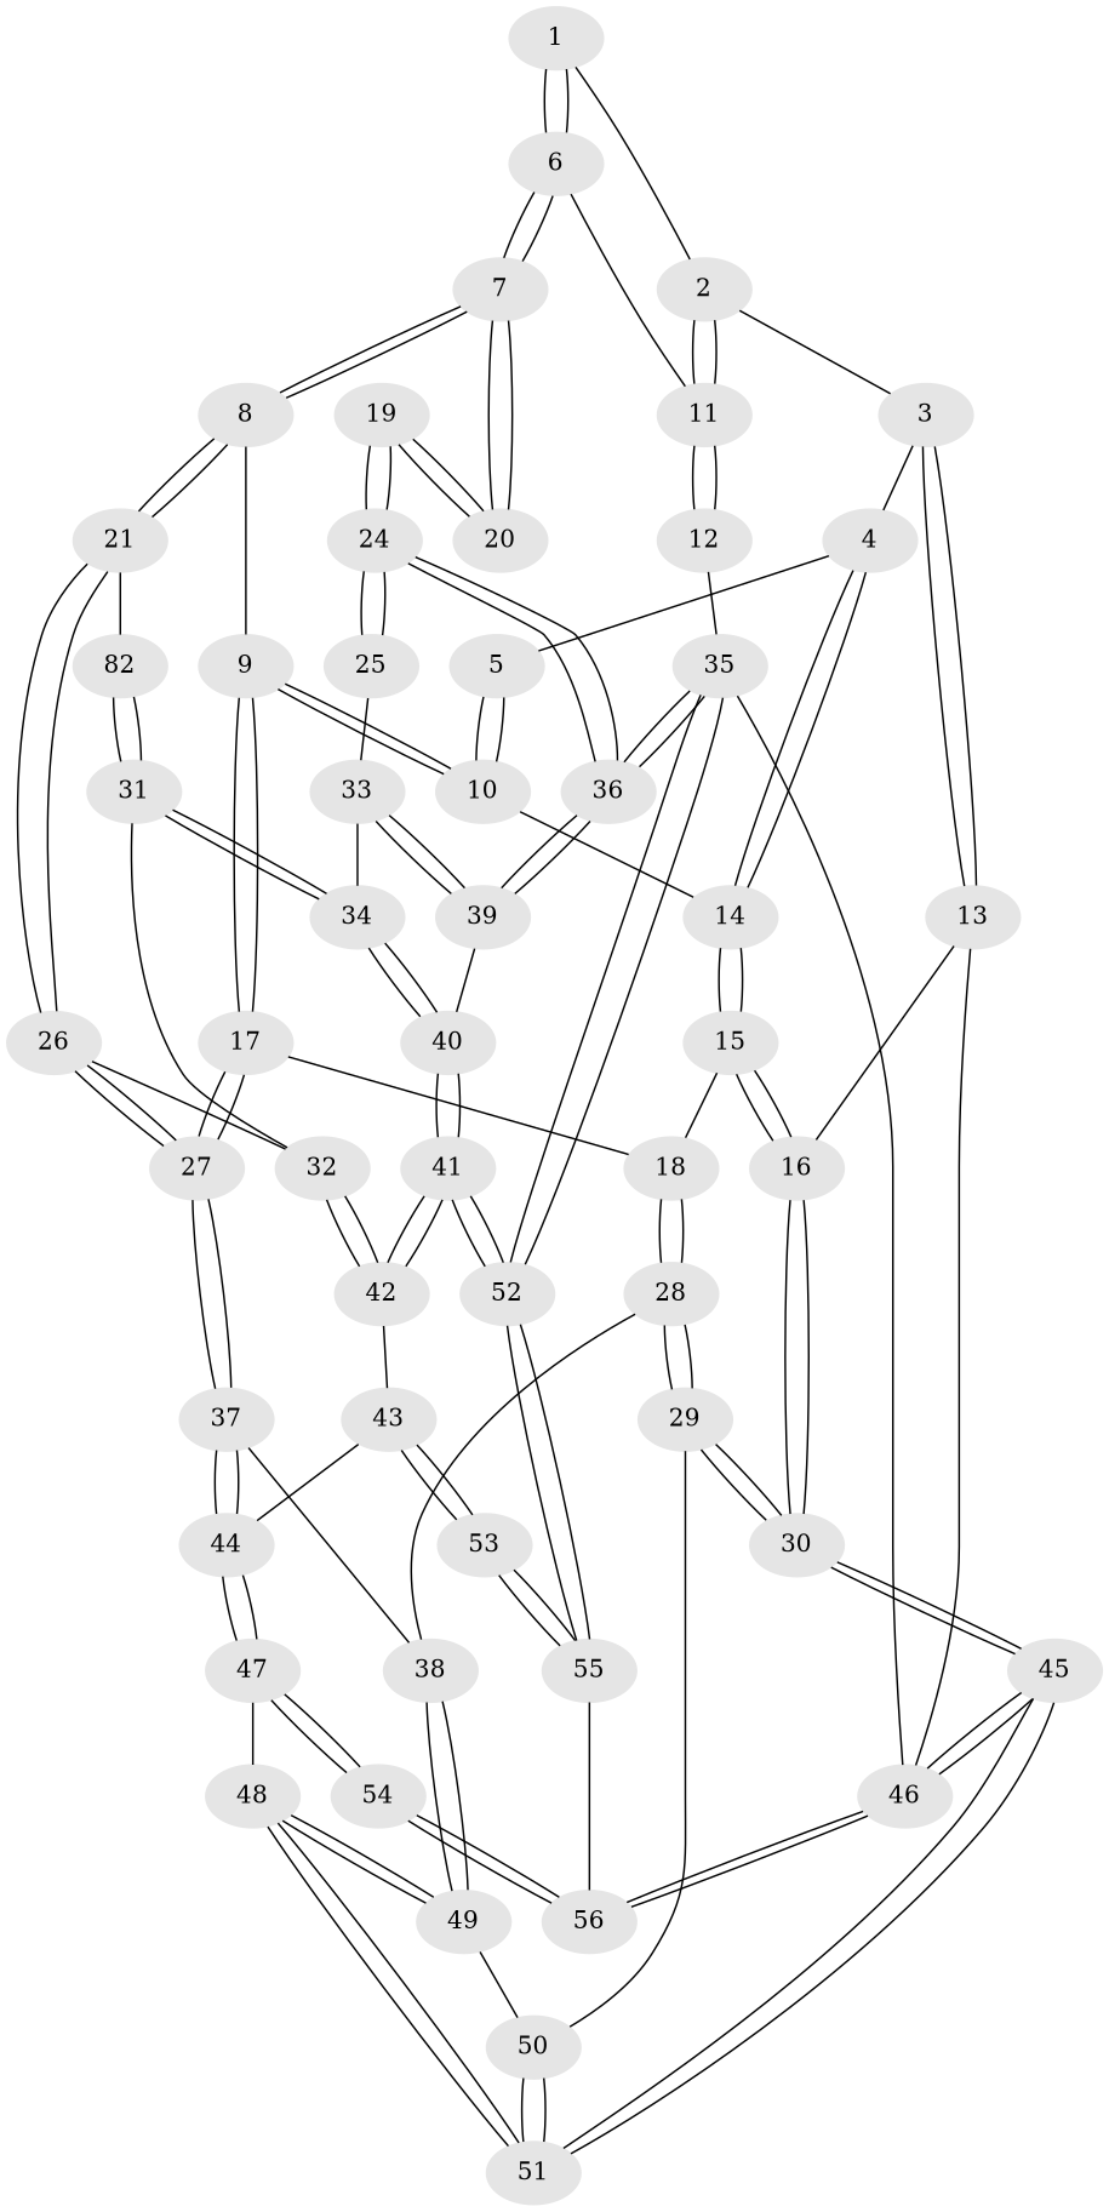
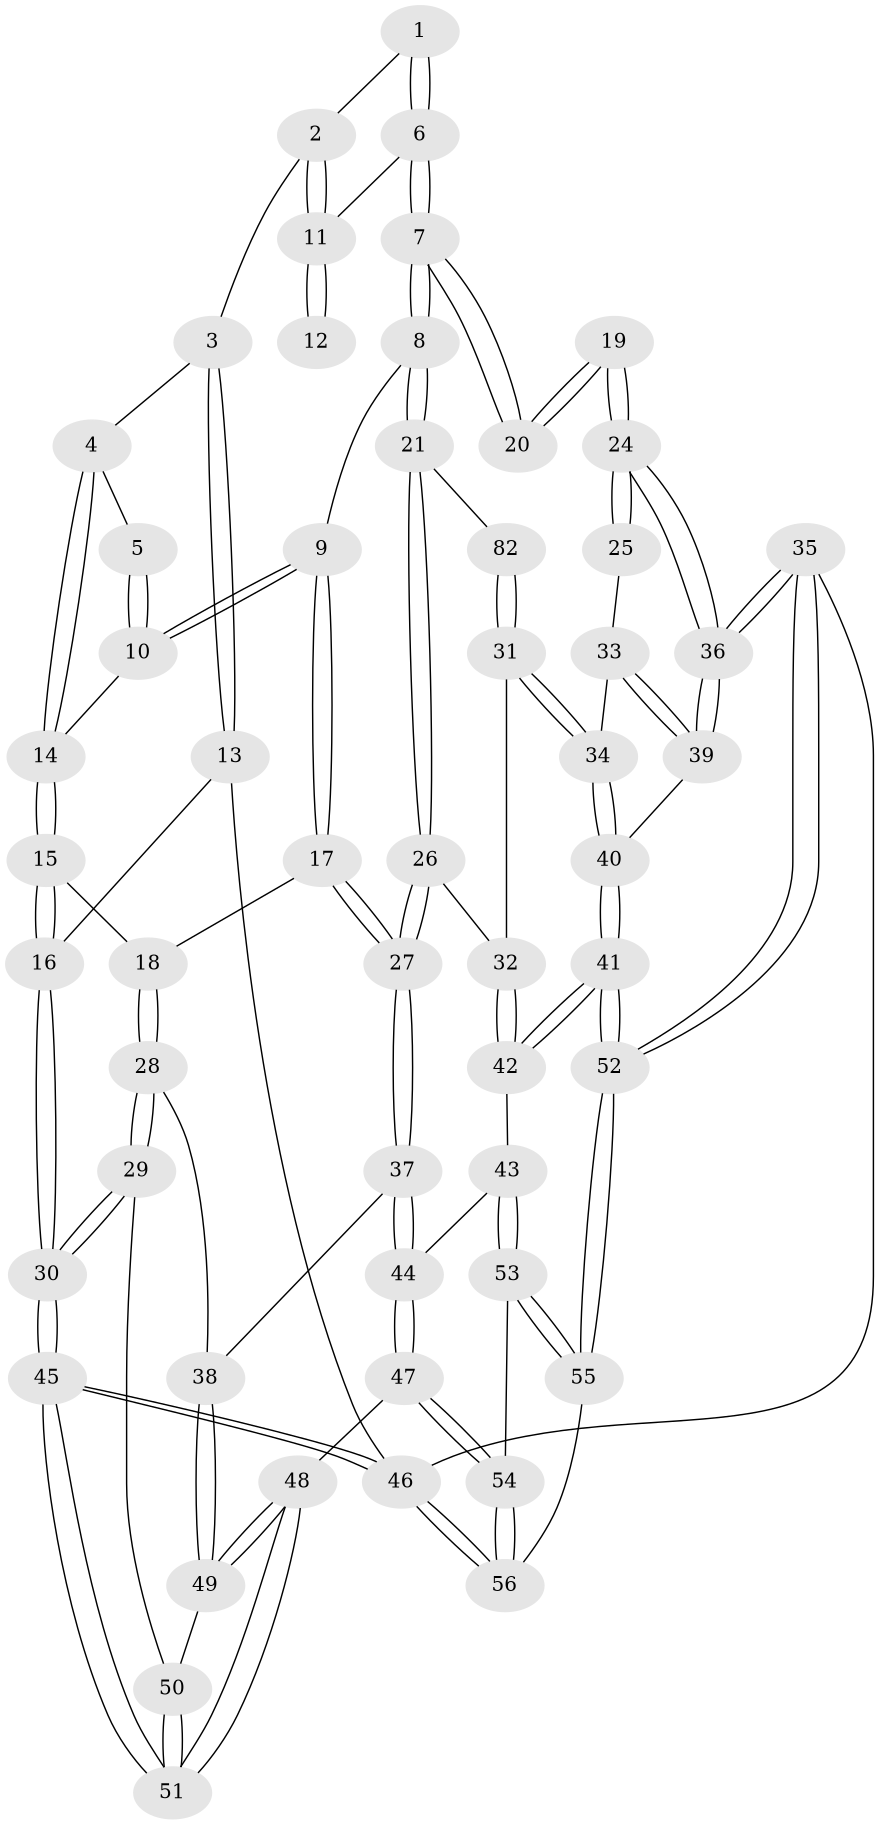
  graph {
    node [color=gray90 style=filled]
    1
    2
    6
    3
    11
    7
    4
    13
    12
    5
    14
    16
    46
    10
    15
    8
    20
    9
    21
    17
    n21 [label=82]
    26
    18
    27
    35
    19
    24
    36
    52
    30
    56
    28
    45
    37
    29
    38
    25
    31
    32
    34
    33
    39
    42
    44
    50
    49
    51
    40
    43
    41
    55
    47
    53
    54
    48
    1 -- 2
    1 -- 6
    1 -- 6
    2 -- 3
    2 -- 11
    2 -- 11
    6 -- 11
    6 -- 7
    6 -- 7
    3 -- 4
    3 -- 13
    3 -- 13
    11 -- 12
    11 -- 12
    7 -- 8
    7 -- 8
    7 -- 20
    7 -- 20
    4 -- 5
    4 -- 14
    4 -- 14
    13 -- 16
    13 -- 46
-   12 -- 35
    5 -- 10
    5 -- 10
    14 -- 15
    14 -- 15
    16 -- 30
    16 -- 30
    46 -- 56
    46 -- 56
    10 -- 14
    15 -- 16
    15 -- 16
    15 -- 18
    8 -- 9
    8 -- 21
    8 -- 21
    9 -- 10
    9 -- 10
    9 -- 17
    9 -- 17
    21 -- n21
    21 -- 26
    21 -- 26
    17 -- 18
    17 -- 27
    17 -- 27
    n21 -- 31
    n21 -- 31
    26 -- 27
    26 -- 27
    26 -- 32
    18 -- 28
    18 -- 28
    27 -- 37
    27 -- 37
    35 -- 46
    35 -- 36
    35 -- 36
    35 -- 52
    35 -- 52
    19 -- 20
    19 -- 20
    19 -- 24
    19 -- 24
    24 -- 36
    24 -- 36
    24 -- 25
    24 -- 25
    36 -- 39
    36 -- 39
    52 -- 55
    52 -- 55
    30 -- 45
    30 -- 45
    28 -- 29
    28 -- 29
    28 -- 38
    45 -- 46
    45 -- 46
    45 -- 51
    45 -- 51
    37 -- 38
    37 -- 44
    37 -- 44
    29 -- 30
    29 -- 30
    29 -- 50
    38 -- 49
    38 -- 49
    25 -- 33
    31 -- 32
    31 -- 34
    31 -- 34
    32 -- 42
    32 -- 42
    34 -- 40
    34 -- 40
    33 -- 34
    33 -- 39
    33 -- 39
    39 -- 40
    42 -- 43
    44 -- 47
    44 -- 47
    50 -- 51
    50 -- 51
    49 -- 50
    40 -- 41
    40 -- 41
    43 -- 44
    43 -- 53
    43 -- 53
    41 -- 52
    41 -- 52
    41 -- 42
    41 -- 42
    55 -- 56
    47 -- 54
    47 -- 54
    47 -- 48
    53 -- 55
    53 -- 55
+   53 -- 54
    54 -- 56
    54 -- 56
    48 -- 49
    48 -- 49
    48 -- 51
    48 -- 51
  }
